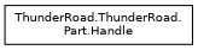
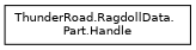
  digraph {
    rankdir=LR
-   n1 [color=black fillcolor=white fontname=Helvetica fontsize=10 height=0.2 label="ThunderRoad.ThunderRoad.\lPart.Handle" shape=record style=filled width=0.4]
+   n1 [color=black fillcolor=white fontname=Helvetica fontsize=10 height=0.2 label="ThunderRoad.RagdollData.\lPart.Handle" shape=record style=filled width=0.4]
  }
